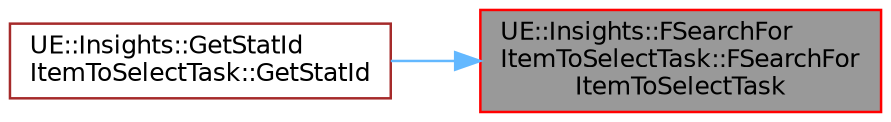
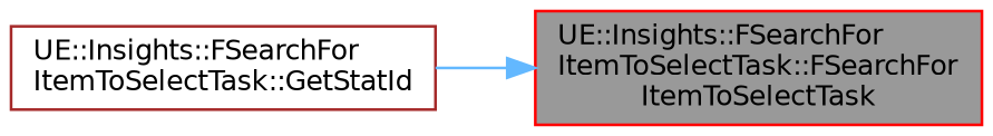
  digraph {
    rankdir=RL
    node [fontname=Helvetica fontsize=10 shape=box style=filled]
    n1 [color=red fillcolor=grey60 fontcolor=black height=0.2 label="UE::Insights::FSearchFor\lItemToSelectTask::FSearchFor\lItemToSelectTask" width=0.4]
-   n2 [color=brown fillcolor=white height=0.2 label="UE::Insights::GetStatId\lItemToSelectTask::GetStatId" width=0.4]
+   n2 [color=brown fillcolor=white height=0.2 label="UE::Insights::FSearchFor\lItemToSelectTask::GetStatId" width=0.4]
    n1 -> n2 [color=steelblue1 dir=back fontname=Helvetica fontsize=10 labelfontname=Helvetica labelfontsize=10 style=solid]
  }
